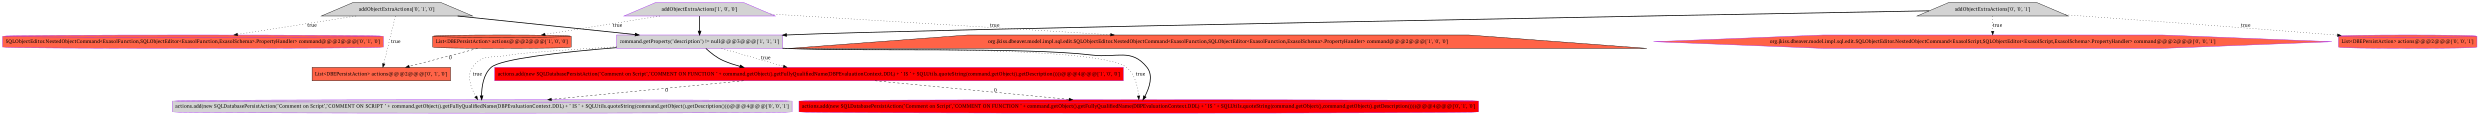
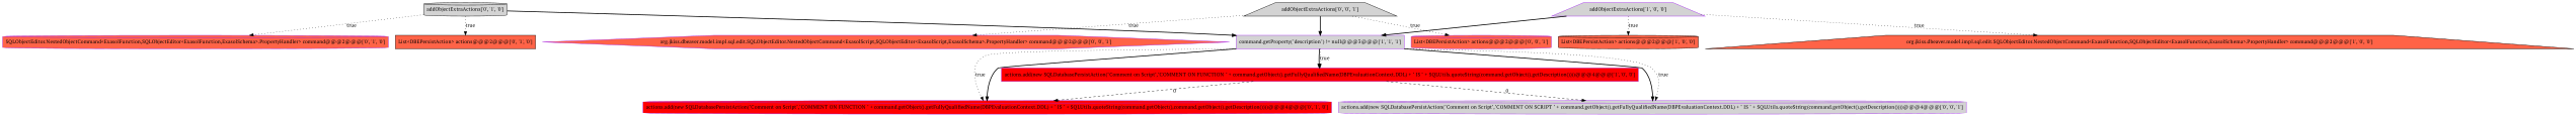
  digraph {
    fontname="PT Serif"
    node [color=purple fillcolor=tomato fontname="PT Serif" shape=cylinder style=filled]
    edge [fontname="PT Serif" style=dotted]
    n1 [label="SQLObjectEditor.NestedObjectCommand<ExasolFunction,SQLObjectEditor<ExasolFunction,ExasolSchema>.PropertyHandler> command@@@2@@@['0', '1', '0']"]
-   n2 [color=black fillcolor=lightgray label="addObjectExtraActions['0', '1', '0']" shape=trapezium]
+   n2 [color=black fillcolor=lightgray label="addObjectExtraActions['0', '1', '0']"]
    n3 [fillcolor=lightgray label="command.getProperty(\"description\") != null@@@3@@@['1', '1', '1']" shape=box]
    n4 [color=black label="List<DBEPersistAction> actions@@@2@@@['0', '1', '0']" shape=box]
    n5 [fillcolor=red label="actions.add(new SQLDatabasePersistAction(\"Comment on Script\",\"COMMENT ON FUNCTION \" + command.getObject().getFullyQualifiedName(DBPEvaluationContext.DDL) + \" IS \" + SQLUtils.quoteString(command.getObject(),command.getObject().getDescription())))@@@4@@@['0', '1', '0']"]
    n6 [fillcolor=red label="actions.add(new SQLDatabasePersistAction(\"Comment on Script\",\"COMMENT ON FUNCTION \" + command.getObject().getFullyQualifiedName(DBPEvaluationContext.DDL) + \" IS \" + SQLUtils.quoteString(command.getObject().getDescription())))@@@4@@@['1', '0', '0']" shape=box]
    n7 [fillcolor=lightgray label="actions.add(new SQLDatabasePersistAction(\"Comment on Script\",\"COMMENT ON SCRIPT \" + command.getObject().getFullyQualifiedName(DBPEvaluationContext.DDL) + \" IS \" + SQLUtils.quoteString(command.getObject().getDescription())))@@@4@@@['0', '0', '1']"]
    n8 [color=black fillcolor=lightgray label="addObjectExtraActions['0', '0', '1']" shape=trapezium]
    n9 [label="List<DBEPersistAction> actions@@@2@@@['0', '0', '1']"]
    n10 [label="org.jkiss.dbeaver.model.impl.sql.edit.SQLObjectEditor.NestedObjectCommand<ExasolScript,SQLObjectEditor<ExasolScript,ExasolSchema>.PropertyHandler> command@@@2@@@['0', '0', '1']" shape=hexagon]
    n11 [color=black label="List<DBEPersistAction> actions@@@2@@@['1', '0', '0']"]
    n12 [fillcolor=lightgray label="addObjectExtraActions['1', '0', '0']" shape=trapezium]
    n13 [color=black label="org.jkiss.dbeaver.model.impl.sql.edit.SQLObjectEditor.NestedObjectCommand<ExasolFunction,SQLObjectEditor<ExasolFunction,ExasolSchema>.PropertyHandler> command@@@2@@@['1', '0', '0']" shape=trapezium]
    n2 -> n1 [label=true]
    n2 -> n3 [style=bold]
    n2 -> n4 [label=true]
    n3 -> n5 [label=true]
    n3 -> n5 [style=bold]
    n3 -> n6 [style=bold]
    n3 -> n6 [label=true]
    n3 -> n7 [style=bold]
    n3 -> n7 [label=true]
    n6 -> n5 [label=0 style=dashed]
    n6 -> n7 [label=0 style=dashed]
    n8 -> n3 [style=bold]
    n8 -> n9 [label=true]
    n8 -> n10 [label=true]
-   n11 -> n4 [label=0 style=dashed]
    n12 -> n3 [style=bold]
    n12 -> n11 [label=true]
    n12 -> n13 [label=true]
  }
